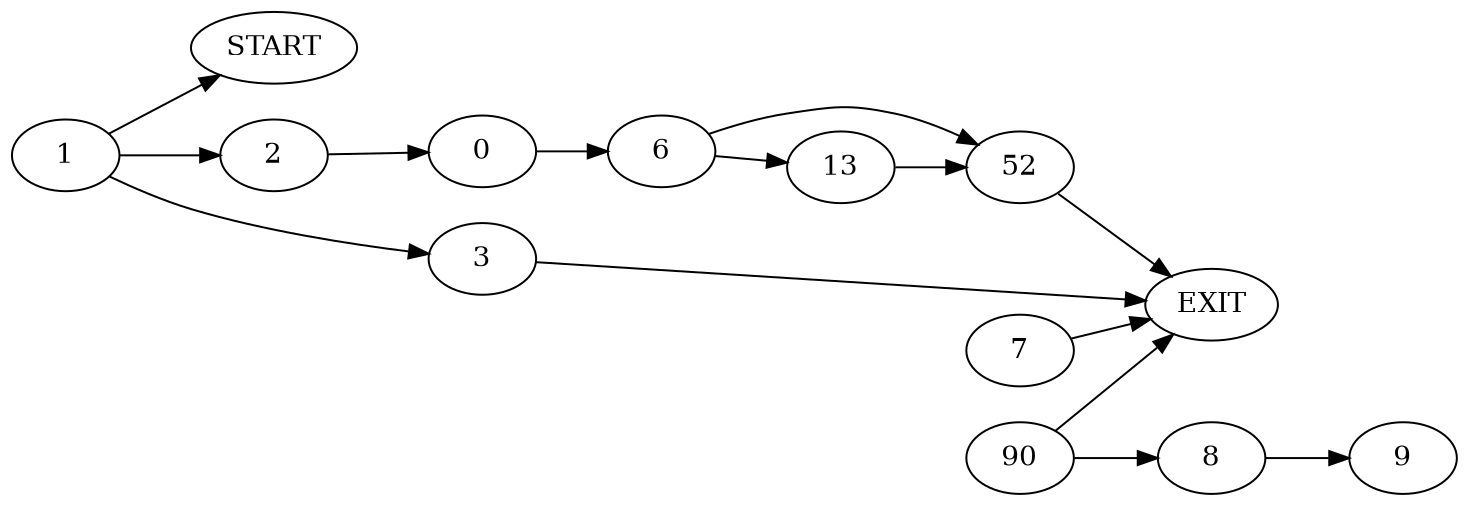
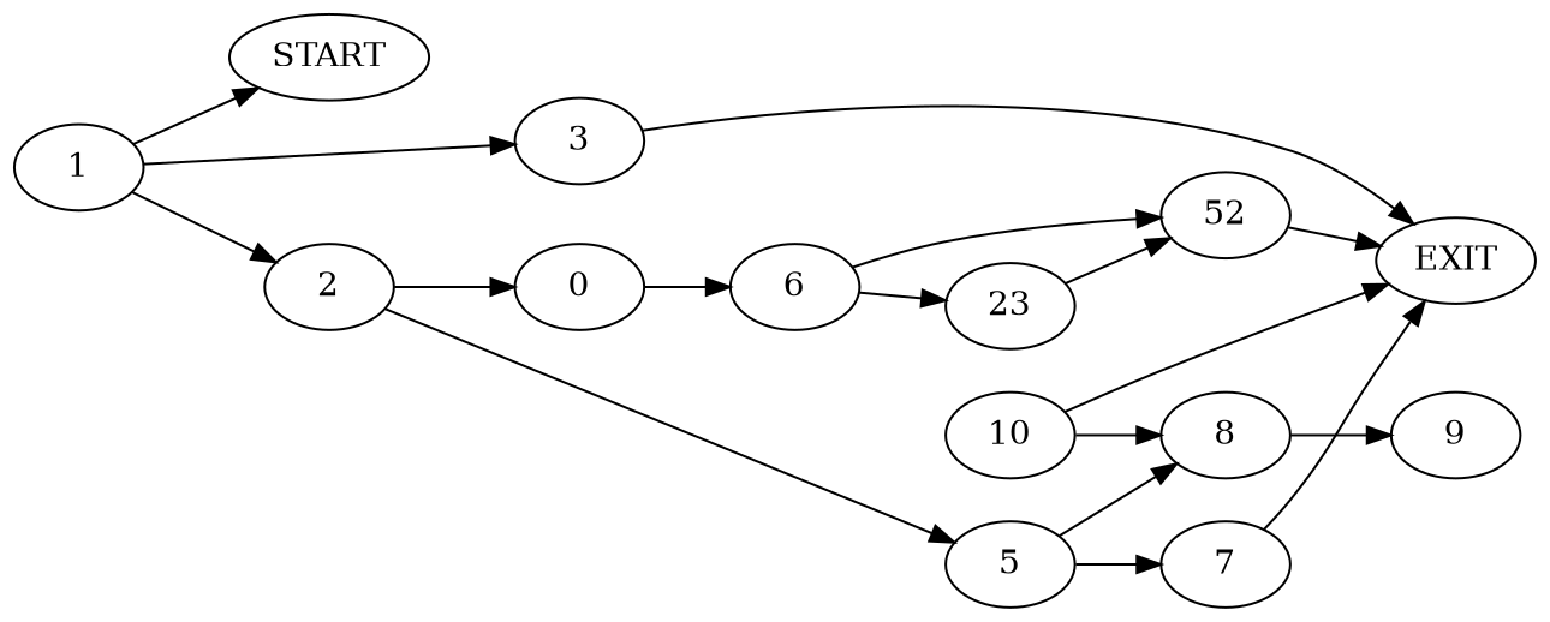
  digraph {
    rankdir=LR
    n1 [label=START]
    1
    2
    3
    n5 [label=EXIT]
    n6 [label=0]
+   5
    6
    7
    8
    n11 [label=52]
-   13
+   13 [label=23]
    9
-   10 [label=90]
+   10
    1 -> n1
    1 -> 2
    1 -> 3
    2 -> n6
+   2 -> 5
    3 -> n5
    n6 -> 6
+   5 -> 7
+   5 -> 8
    6 -> n11
    6 -> 13
    7 -> n5
    8 -> 9
    n11 -> n5
    13 -> n11
    10 -> n5
    10 -> 8
  }
